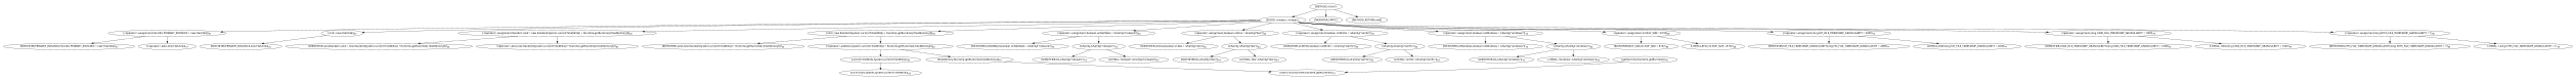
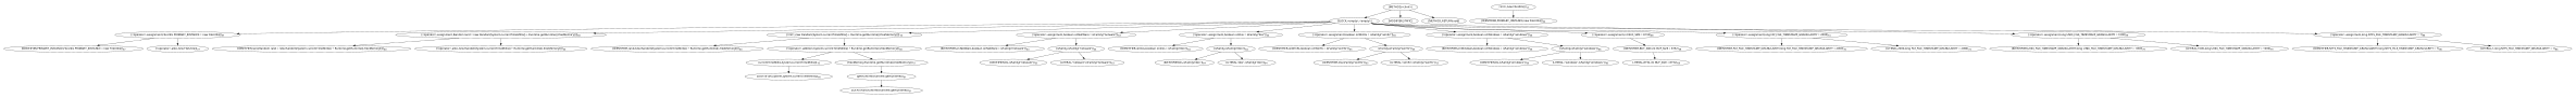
  digraph {
    fontname="Noto Sans"
    node [fontname="Noto Sans"]
    edge [fontname="Noto Sans"]
    n1 [label=<(METHOD,&lt;clinit&gt;)>]
    n2 [label=<(BLOCK,&lt;empty&gt;,&lt;empty&gt;)>]
    n3 [label=<(MODIFIER,STATIC)>]
    n4 [label=<(METHOD_RETURN,void)>]
    n5 [label=<(&lt;operator&gt;.assignment,FileUtils PRIMARY_INSTANCE = new FileUtils())<SUB>57</SUB>>]
    n6 [label=<(&lt;init&gt;,new FileUtils())<SUB>57</SUB>>]
    n7 [label=<(&lt;operator&gt;.assignment,Random rand = new Random(System.currentTimeMillis() + Runtime.getRuntime().freeMemory()))<SUB>60</SUB>>]
    n8 [label=<(&lt;init&gt;,new Random(System.currentTimeMillis() + Runtime.getRuntime().freeMemory()))<SUB>60</SUB>>]
    n9 [label=<(&lt;operator&gt;.assignment,boolean onNetWare = isFamily(&quot;netware&quot;))<SUB>63</SUB>>]
    n10 [label=<(&lt;operator&gt;.assignment,boolean onDos = isFamily(&quot;dos&quot;))<SUB>64</SUB>>]
    n11 [label=<(&lt;operator&gt;.assignment,boolean onWin9x = isFamily(&quot;win9x&quot;))<SUB>65</SUB>>]
    n12 [label=<(&lt;operator&gt;.assignment,boolean onWindows = isFamily(&quot;windows&quot;))<SUB>66</SUB>>]
    n13 [label=<(&lt;operator&gt;.assignment,int BUF_SIZE = 8192)<SUB>68</SUB>>]
    n14 [label=<(&lt;operator&gt;.assignment,long FAT_FILE_TIMESTAMP_GRANULARITY = 2000)<SUB>74</SUB>>]
    n15 [label=<(&lt;operator&gt;.assignment,long UNIX_FILE_TIMESTAMP_GRANULARITY = 1000)<SUB>79</SUB>>]
    n16 [label=<(&lt;operator&gt;.assignment,long NTFS_FILE_TIMESTAMP_GRANULARITY = 1)<SUB>86</SUB>>]
    n17 [label=<(IDENTIFIER,PRIMARY_INSTANCE,FileUtils PRIMARY_INSTANCE = new FileUtils())<SUB>57</SUB>>]
    n18 [label=<(&lt;operator&gt;.alloc,new FileUtils())<SUB>77</SUB>>]
    n19 [label=<(IDENTIFIER,PRIMARY_INSTANCE,new FileUtils())<SUB>53</SUB>>]
    n20 [label=<(IDENTIFIER,rand,Random rand = new Random(System.currentTimeMillis() + Runtime.getRuntime().freeMemory()))<SUB>60</SUB>>]
    n21 [label=<(&lt;operator&gt;.alloc,new Random(System.currentTimeMillis() + Runtime.getRuntime().freeMemory()))<SUB>60</SUB>>]
    n22 [label=<(IDENTIFIER,rand,new Random(System.currentTimeMillis() + Runtime.getRuntime().freeMemory()))<SUB>60</SUB>>]
    n23 [label=<(&lt;operator&gt;.addition,System.currentTimeMillis() + Runtime.getRuntime().freeMemory())<SUB>60</SUB>>]
    n24 [label=<(IDENTIFIER,onNetWare,boolean onNetWare = isFamily(&quot;netware&quot;))<SUB>63</SUB>>]
    n25 [label=<(isFamily,isFamily(&quot;netware&quot;))<SUB>63</SUB>>]
    n26 [label=<(IDENTIFIER,onDos,boolean onDos = isFamily(&quot;dos&quot;))<SUB>64</SUB>>]
    n27 [label=<(isFamily,isFamily(&quot;dos&quot;))<SUB>64</SUB>>]
    n28 [label=<(IDENTIFIER,onWin9x,boolean onWin9x = isFamily(&quot;win9x&quot;))<SUB>65</SUB>>]
    n29 [label=<(isFamily,isFamily(&quot;win9x&quot;))<SUB>65</SUB>>]
    n30 [label=<(IDENTIFIER,onWindows,boolean onWindows = isFamily(&quot;windows&quot;))<SUB>66</SUB>>]
    n31 [label=<(isFamily,isFamily(&quot;windows&quot;))<SUB>66</SUB>>]
    n32 [label=<(IDENTIFIER,BUF_SIZE,int BUF_SIZE = 8192)<SUB>68</SUB>>]
    n33 [label=<(LITERAL,8192,int BUF_SIZE = 8192)<SUB>68</SUB>>]
    n34 [label=<(IDENTIFIER,FAT_FILE_TIMESTAMP_GRANULARITY,long FAT_FILE_TIMESTAMP_GRANULARITY = 2000)<SUB>74</SUB>>]
    n35 [label=<(LITERAL,2000,long FAT_FILE_TIMESTAMP_GRANULARITY = 2000)<SUB>74</SUB>>]
    n36 [label=<(IDENTIFIER,UNIX_FILE_TIMESTAMP_GRANULARITY,long UNIX_FILE_TIMESTAMP_GRANULARITY = 1000)<SUB>79</SUB>>]
    n37 [label=<(LITERAL,1000,long UNIX_FILE_TIMESTAMP_GRANULARITY = 1000)<SUB>79</SUB>>]
    n38 [label=<(IDENTIFIER,NTFS_FILE_TIMESTAMP_GRANULARITY,long NTFS_FILE_TIMESTAMP_GRANULARITY = 1)<SUB>86</SUB>>]
    n39 [label=<(LITERAL,1,long NTFS_FILE_TIMESTAMP_GRANULARITY = 1)<SUB>86</SUB>>]
    n40 [label=<(currentTimeMillis,System.currentTimeMillis())<SUB>60</SUB>>]
    n41 [label=<(freeMemory,Runtime.getRuntime().freeMemory())<SUB>61</SUB>>]
    n42 [label=<(IDENTIFIER,System,System.currentTimeMillis())<SUB>60</SUB>>]
    n43 [label=<(getRuntime,Runtime.getRuntime())<SUB>61</SUB>>]
    n44 [label=<(IDENTIFIER,Runtime,Runtime.getRuntime())<SUB>61</SUB>>]
    n45 [label=<(IDENTIFIER,Os,isFamily(&quot;netware&quot;))<SUB>63</SUB>>]
    n46 [label=<(LITERAL,&quot;netware&quot;,isFamily(&quot;netware&quot;))<SUB>63</SUB>>]
    n47 [label=<(IDENTIFIER,Os,isFamily(&quot;dos&quot;))<SUB>64</SUB>>]
    n48 [label=<(LITERAL,&quot;dos&quot;,isFamily(&quot;dos&quot;))<SUB>64</SUB>>]
    n49 [label=<(IDENTIFIER,Os,isFamily(&quot;win9x&quot;))<SUB>65</SUB>>]
    n50 [label=<(LITERAL,&quot;win9x&quot;,isFamily(&quot;win9x&quot;))<SUB>65</SUB>>]
    n51 [label=<(IDENTIFIER,Os,isFamily(&quot;windows&quot;))<SUB>66</SUB>>]
    n52 [label=<(LITERAL,&quot;windows&quot;,isFamily(&quot;windows&quot;))<SUB>66</SUB>>]
    n1 -> n2
    n1 -> n3
    n1 -> n4
    n2 -> n5
-   n2 -> n6
    n2 -> n7
    n2 -> n8
    n2 -> n9
    n2 -> n10
    n2 -> n11
    n2 -> n12
    n2 -> n13
    n2 -> n14
    n2 -> n15
    n2 -> n16
    n5 -> n17
    n5 -> n18
    n6 -> n19
    n7 -> n20
    n7 -> n21
    n8 -> n22
    n8 -> n23
    n9 -> n24
    n9 -> n25
    n10 -> n26
    n10 -> n27
    n11 -> n28
    n11 -> n29
    n12 -> n30
    n12 -> n31
    n13 -> n32
-   n13 -> n33
+   n32 -> n33
    n14 -> n34
    n14 -> n35
    n15 -> n36
    n15 -> n37
    n16 -> n38
    n16 -> n39
    n23 -> n40
    n23 -> n41
    n25 -> n45
    n25 -> n46
    n27 -> n47
    n27 -> n48
    n29 -> n49
    n29 -> n50
    n31 -> n51
    n31 -> n52
    n40 -> n42
-   n41 -> n44
+   n41 -> n43
    n43 -> n44
  }
